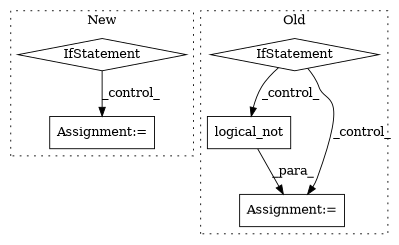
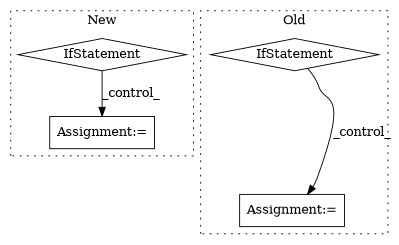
  digraph {
    node [a=25 l="4,2" shape=box]
    n1 [label=IfStatement s="2996,3017" shape=diamond]
    n2 [a=7 l=1 label="Assignment:=" s=3094]
-   n3 [a=32 l="12,1" label=logical_not s="3282,3297"]
    n4 [label=IfStatement s="3202,3214" shape=diamond]
    n5 [a=7 l=1 label="Assignment:=" s=3275]
    subgraph cluster_1 {
      label=New
      style=dotted
      n1
      n2
    }
    subgraph cluster_2 {
      label=Old
      style=dotted
-     n3
      n4
      n5
    }
    n1 -> n2 [label=_control_]
-   n3 -> n5 [label=_para_]
-   n4 -> n3 [label=_control_]
    n4 -> n5 [label=_control_]
  }
